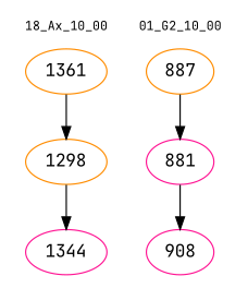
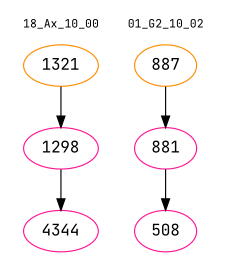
  digraph {
    fontname="JetBrains Mono"
    node [color=darkorange fontname="JetBrains Mono"]
    edge [color=black fontname="JetBrains Mono"]
-   n1 [label=1361]
-   n2 [label=1298]
-   n3 [color=deeppink label=1344]
+   n1 [label=1321]
+   n2 [color=deeppink label=1298]
+   n3 [color=deeppink label=4344]
    n4 [label=887]
    n5 [color=deeppink label=881]
-   n6 [color=deeppink label=908]
+   n6 [color=deeppink label=508]
    subgraph cluster_1 {
      color=white
      fontsize=10
      label="18_Ax_10_00"
      n1
      n2
      n3
    }
    subgraph cluster_2 {
      color=white
      fontsize=10
-     label="01_G2_10_00"
+     label="01_G2_10_02"
      n4
      n5
      n6
    }
    n1 -> n2
    n2 -> n3
    n4 -> n5
    n5 -> n6
  }
